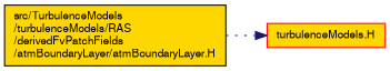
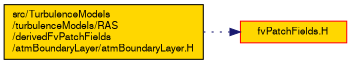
  digraph {
    rankdir=LR
    node [fillcolor=gold fontname=FreeSans fontsize=10 shape=record style=filled]
    n1 [color=black fontcolor=black height=0.2 label="src/TurbulenceModels\l/turbulenceModels/RAS\l/derivedFvPatchFields\l/atmBoundaryLayer/atmBoundaryLayer.H" width=0.4]
-   n2 [color=red height=0.2 label="turbulenceModels.H" width=0.4]
+   n2 [color=red height=0.2 label="fvPatchFields.H" width=0.4]
    n1 -> n2 [color=midnightblue fontname=FreeSans fontsize=10 labelfontname=FreeSans labelfontsize=10 style=dotted]
  }
